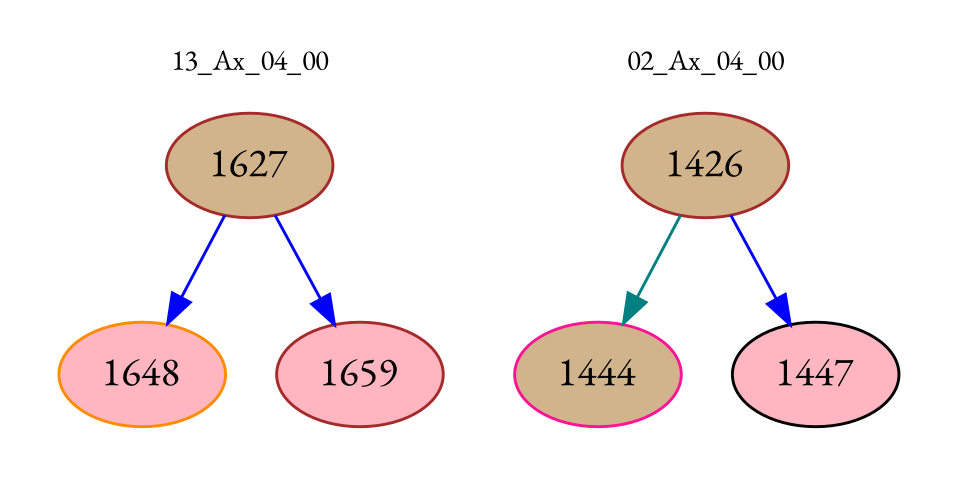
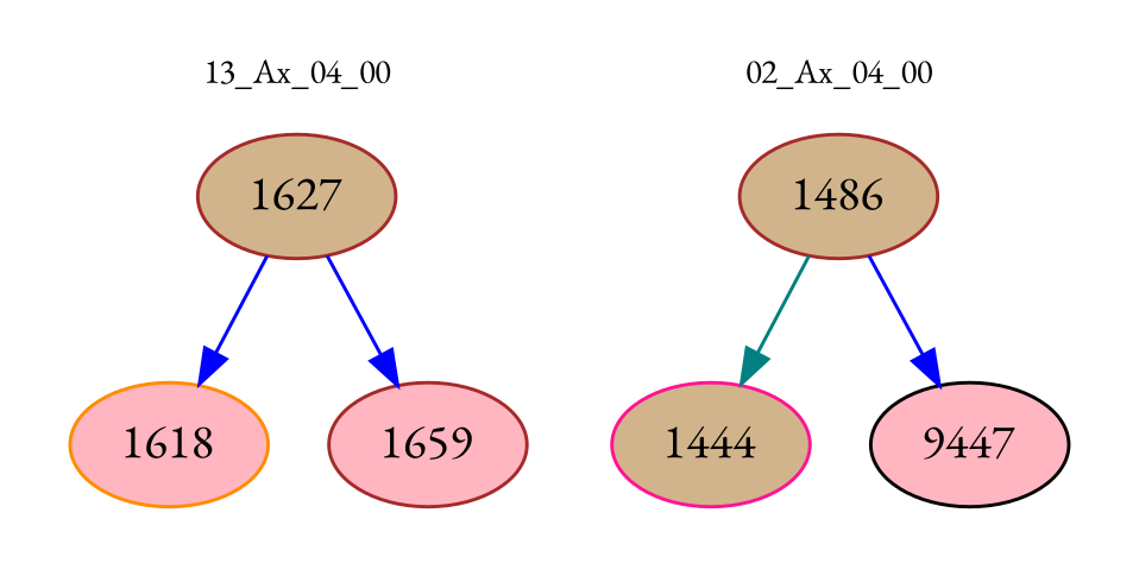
  digraph {
    fontname="EB Garamond"
    node [color=brown fillcolor=tan fontname="EB Garamond" style=filled]
    edge [color=blue fontname="EB Garamond"]
    n1 [label=1627]
-   n2 [color=darkorange fillcolor=lightpink label=1648]
+   n2 [color=darkorange fillcolor=lightpink label=1618]
    n3 [fillcolor=lightpink label=1659]
-   n4 [label=1426]
+   n4 [label=1486]
    n5 [color=deeppink label=1444]
-   n6 [color=black fillcolor=lightpink label=1447]
+   n6 [color=black fillcolor=lightpink label=9447]
    subgraph cluster_1 {
      color=white
      fontsize=10
      label="13_Ax_04_00"
      n1
      n2
      n3
    }
    subgraph cluster_2 {
      color=white
      fontsize=10
      label="02_Ax_04_00"
      n4
      n5
      n6
    }
    n1 -> n2
    n1 -> n3
    n4 -> n5 [color=teal]
    n4 -> n6
  }
